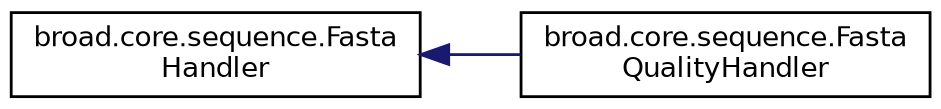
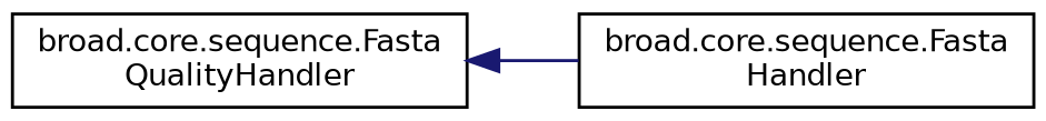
  digraph {
    rankdir=LR
    node [color=black fillcolor=white fontname=Helvetica fontsize=10 shape=record style=filled]
    n1 [height=0.2 label="broad.core.sequence.Fasta\lHandler" width=0.4]
    n2 [height=0.2 label="broad.core.sequence.Fasta\lQualityHandler" width=0.4]
-   n1 -> n2 [color=midnightblue dir=back fontname=Helvetica fontsize=10 labelfontname=Helvetica labelfontsize=10 style=solid]
+   n2 -> n1 [color=midnightblue dir=back fontname=Helvetica fontsize=10 labelfontname=Helvetica labelfontsize=10 style=solid]
  }
